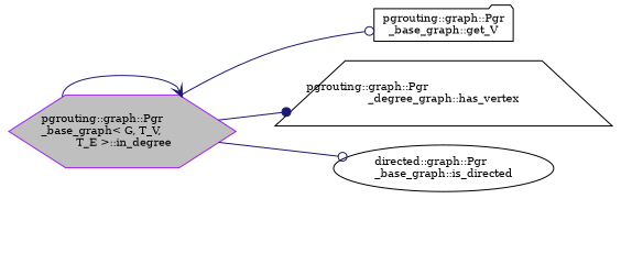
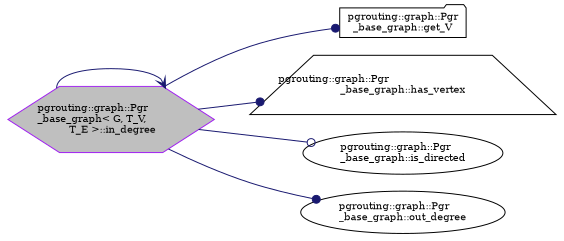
  digraph {
    fontname="DejaVu Serif"
    rankdir=LR
    node [color=black fillcolor=white fontname="DejaVu Serif" fontsize=10 shape=ellipse style=filled]
    edge [arrowhead=odot color=midnightblue fontname="DejaVu Serif" fontsize=10 labelfontname=Helvetica labelfontsize=10 style=solid]
    n1 [color=purple fillcolor=grey75 fontcolor=black height=0.2 label="pgrouting::graph::Pgr\l_base_graph\< G, T_V,\l T_E \>::in_degree" shape=hexagon width=0.4]
    n2 [height=0.2 label="pgrouting::graph::Pgr\l_base_graph::get_V" shape=folder width=0.4]
-   n3 [height=0.2 label="pgrouting::graph::Pgr\l_degree_graph::has_vertex" shape=trapezium width=0.4]
-   n4 [height=0.2 label="directed::graph::Pgr\l_base_graph::is_directed" width=0.4]
+   n3 [height=0.2 label="pgrouting::graph::Pgr\l_base_graph::has_vertex" shape=trapezium width=0.4]
+   n4 [height=0.2 label="pgrouting::graph::Pgr\l_base_graph::is_directed" width=0.4]
+   n5 [height=0.2 label="pgrouting::graph::Pgr\l_base_graph::out_degree" width=0.4]
    n1 -> n1 [arrowhead=vee]
-   n1 -> n2
+   n1 -> n2 [arrowhead=dot]
    n1 -> n3 [arrowhead=dot]
    n1 -> n4
+   n1 -> n5 [arrowhead=dot]
  }
